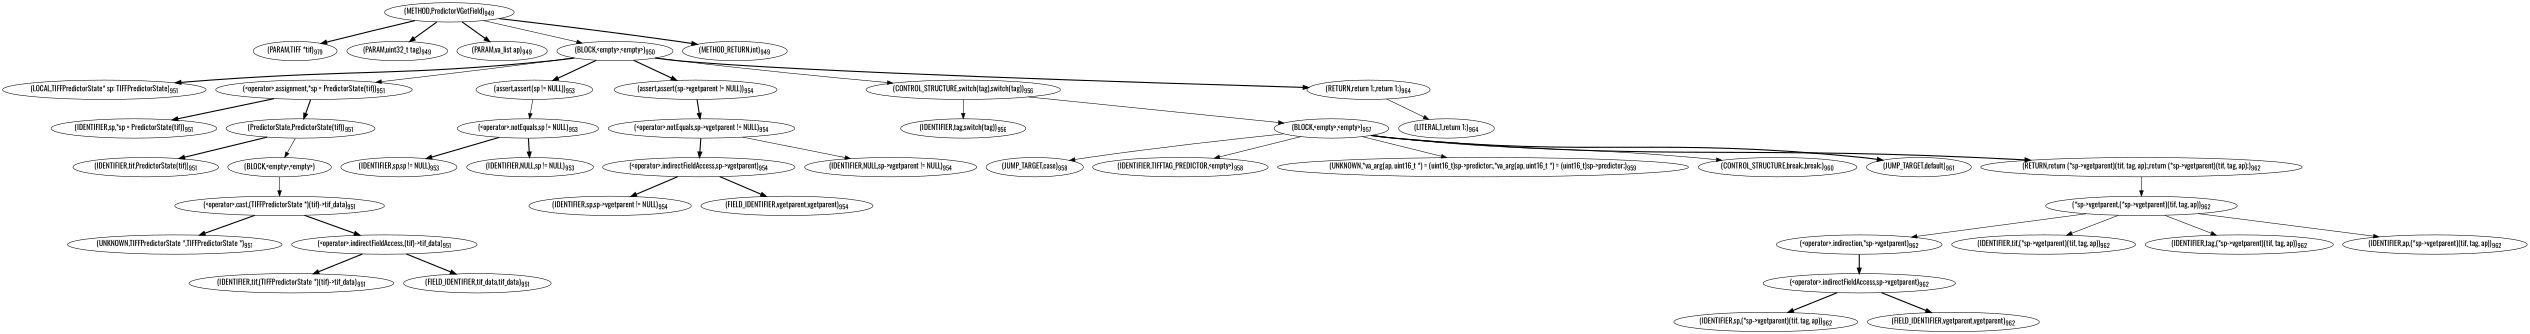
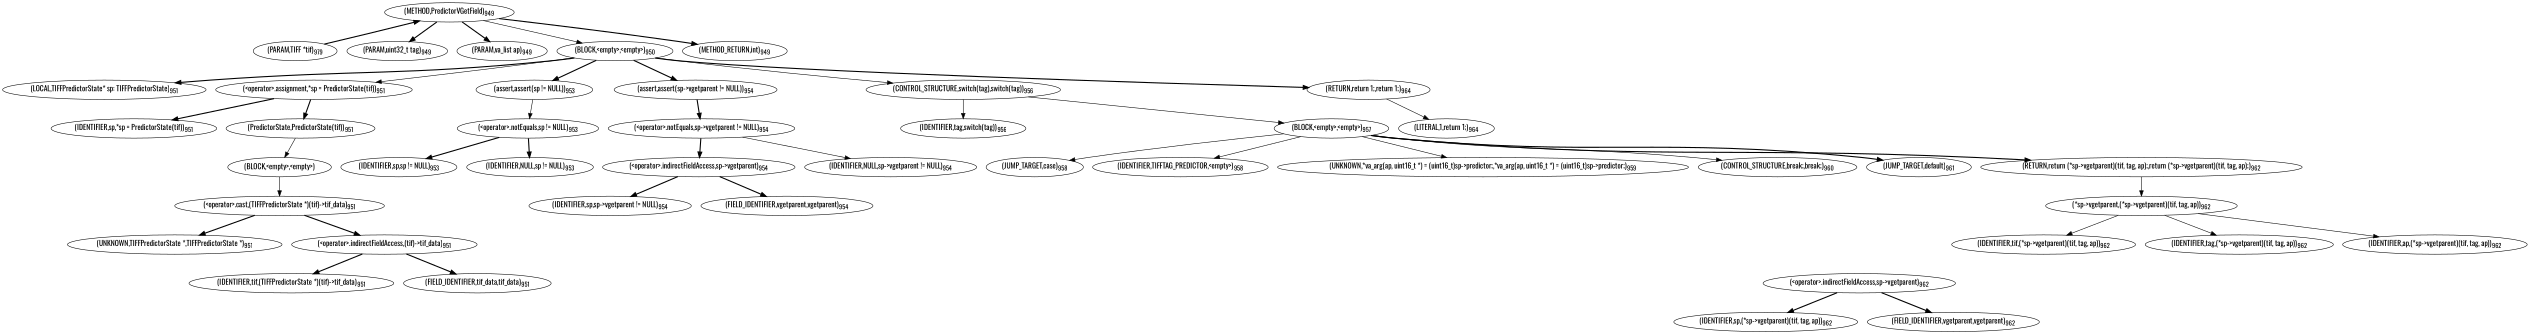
  digraph {
    fontname=Oswald
    node [fontname=Oswald]
    edge [fontname=Oswald style=bold]
    n1 [label=<(METHOD,PredictorVGetField)<SUB>949</SUB>>]
    n2 [label=<(PARAM,TIFF *tif)<SUB>979</SUB>>]
    n3 [label=<(PARAM,uint32_t tag)<SUB>949</SUB>>]
    n4 [label=<(PARAM,va_list ap)<SUB>949</SUB>>]
    n5 [label=<(BLOCK,&lt;empty&gt;,&lt;empty&gt;)<SUB>950</SUB>>]
    n6 [label=<(METHOD_RETURN,int)<SUB>949</SUB>>]
    n7 [label=<(LOCAL,TIFFPredictorState* sp: TIFFPredictorState)<SUB>951</SUB>>]
    n8 [label=<(&lt;operator&gt;.assignment,*sp = PredictorState(tif))<SUB>951</SUB>>]
    n9 [label=<(assert,assert(sp != NULL))<SUB>953</SUB>>]
    n10 [label=<(assert,assert(sp-&gt;vgetparent != NULL))<SUB>954</SUB>>]
    n11 [label=<(CONTROL_STRUCTURE,switch(tag),switch(tag))<SUB>956</SUB>>]
    n12 [label=<(RETURN,return 1;,return 1;)<SUB>964</SUB>>]
    n13 [label=<(IDENTIFIER,sp,*sp = PredictorState(tif))<SUB>951</SUB>>]
    n14 [label=<(PredictorState,PredictorState(tif))<SUB>951</SUB>>]
    n15 [label=<(&lt;operator&gt;.notEquals,sp != NULL)<SUB>953</SUB>>]
    n16 [label=<(&lt;operator&gt;.notEquals,sp-&gt;vgetparent != NULL)<SUB>954</SUB>>]
    n17 [label=<(IDENTIFIER,tag,switch(tag))<SUB>956</SUB>>]
    n18 [label=<(BLOCK,&lt;empty&gt;,&lt;empty&gt;)<SUB>957</SUB>>]
    n19 [label=<(LITERAL,1,return 1;)<SUB>964</SUB>>]
-   n20 [label=<(IDENTIFIER,tif,PredictorState(tif))<SUB>951</SUB>>]
    n21 [label=<(BLOCK,&lt;empty&gt;,&lt;empty&gt;)>]
    n22 [label=<(&lt;operator&gt;.cast,(TIFFPredictorState *)(tif)-&gt;tif_data)<SUB>951</SUB>>]
    n23 [label=<(UNKNOWN,TIFFPredictorState *,TIFFPredictorState *)<SUB>951</SUB>>]
    n24 [label=<(&lt;operator&gt;.indirectFieldAccess,(tif)-&gt;tif_data)<SUB>951</SUB>>]
    n25 [label=<(IDENTIFIER,tif,(TIFFPredictorState *)(tif)-&gt;tif_data)<SUB>951</SUB>>]
    n26 [label=<(FIELD_IDENTIFIER,tif_data,tif_data)<SUB>951</SUB>>]
    n27 [label=<(IDENTIFIER,sp,sp != NULL)<SUB>953</SUB>>]
    n28 [label=<(IDENTIFIER,NULL,sp != NULL)<SUB>953</SUB>>]
    n29 [label=<(&lt;operator&gt;.indirectFieldAccess,sp-&gt;vgetparent)<SUB>954</SUB>>]
    n30 [label=<(IDENTIFIER,NULL,sp-&gt;vgetparent != NULL)<SUB>954</SUB>>]
    n31 [label=<(IDENTIFIER,sp,sp-&gt;vgetparent != NULL)<SUB>954</SUB>>]
    n32 [label=<(FIELD_IDENTIFIER,vgetparent,vgetparent)<SUB>954</SUB>>]
    n33 [label=<(JUMP_TARGET,case)<SUB>958</SUB>>]
    n34 [label=<(IDENTIFIER,TIFFTAG_PREDICTOR,&lt;empty&gt;)<SUB>958</SUB>>]
    n35 [label=<(UNKNOWN,*va_arg(ap, uint16_t *) = (uint16_t)sp-&gt;predictor;,*va_arg(ap, uint16_t *) = (uint16_t)sp-&gt;predictor;)<SUB>959</SUB>>]
    n36 [label=<(CONTROL_STRUCTURE,break;,break;)<SUB>960</SUB>>]
    n37 [label=<(JUMP_TARGET,default)<SUB>961</SUB>>]
    n38 [label=<(RETURN,return (*sp-&gt;vgetparent)(tif, tag, ap);,return (*sp-&gt;vgetparent)(tif, tag, ap);)<SUB>962</SUB>>]
    n39 [label=<(*sp-&gt;vgetparent,(*sp-&gt;vgetparent)(tif, tag, ap))<SUB>962</SUB>>]
-   n40 [label=<(&lt;operator&gt;.indirection,*sp-&gt;vgetparent)<SUB>962</SUB>>]
    n41 [label=<(IDENTIFIER,tif,(*sp-&gt;vgetparent)(tif, tag, ap))<SUB>962</SUB>>]
    n42 [label=<(IDENTIFIER,tag,(*sp-&gt;vgetparent)(tif, tag, ap))<SUB>962</SUB>>]
    n43 [label=<(IDENTIFIER,ap,(*sp-&gt;vgetparent)(tif, tag, ap))<SUB>962</SUB>>]
    n44 [label=<(&lt;operator&gt;.indirectFieldAccess,sp-&gt;vgetparent)<SUB>962</SUB>>]
    n45 [label=<(IDENTIFIER,sp,(*sp-&gt;vgetparent)(tif, tag, ap))<SUB>962</SUB>>]
    n46 [label=<(FIELD_IDENTIFIER,vgetparent,vgetparent)<SUB>962</SUB>>]
-   n1 -> n2
+   n2 -> n1
    n1 -> n3
    n1 -> n4
    n1 -> n5 [style=solid]
    n1 -> n6
    n5 -> n7
    n5 -> n8 [style=solid]
    n5 -> n9
    n5 -> n10
    n5 -> n11 [style=solid]
    n5 -> n12
    n8 -> n13
    n8 -> n14
    n9 -> n15 [style=solid]
    n10 -> n16
    n11 -> n17 [style=solid]
    n11 -> n18 [style=solid]
    n12 -> n19 [style=solid]
-   n14 -> n20
    n14 -> n21 [style=solid]
    n15 -> n27
    n15 -> n28
    n16 -> n29
    n16 -> n30 [style=solid]
    n18 -> n33 [style=solid]
    n18 -> n34 [style=solid]
    n18 -> n35 [style=solid]
    n18 -> n36 [style=solid]
    n18 -> n37
    n18 -> n38
    n21 -> n22 [style=solid]
    n22 -> n23
    n22 -> n24
    n24 -> n25
    n24 -> n26
    n29 -> n31
    n29 -> n32
    n38 -> n39 [style=solid]
-   n39 -> n40 [style=solid]
    n39 -> n41 [style=solid]
    n39 -> n42 [style=solid]
    n39 -> n43 [style=solid]
-   n40 -> n44
    n44 -> n45
    n44 -> n46
  }
